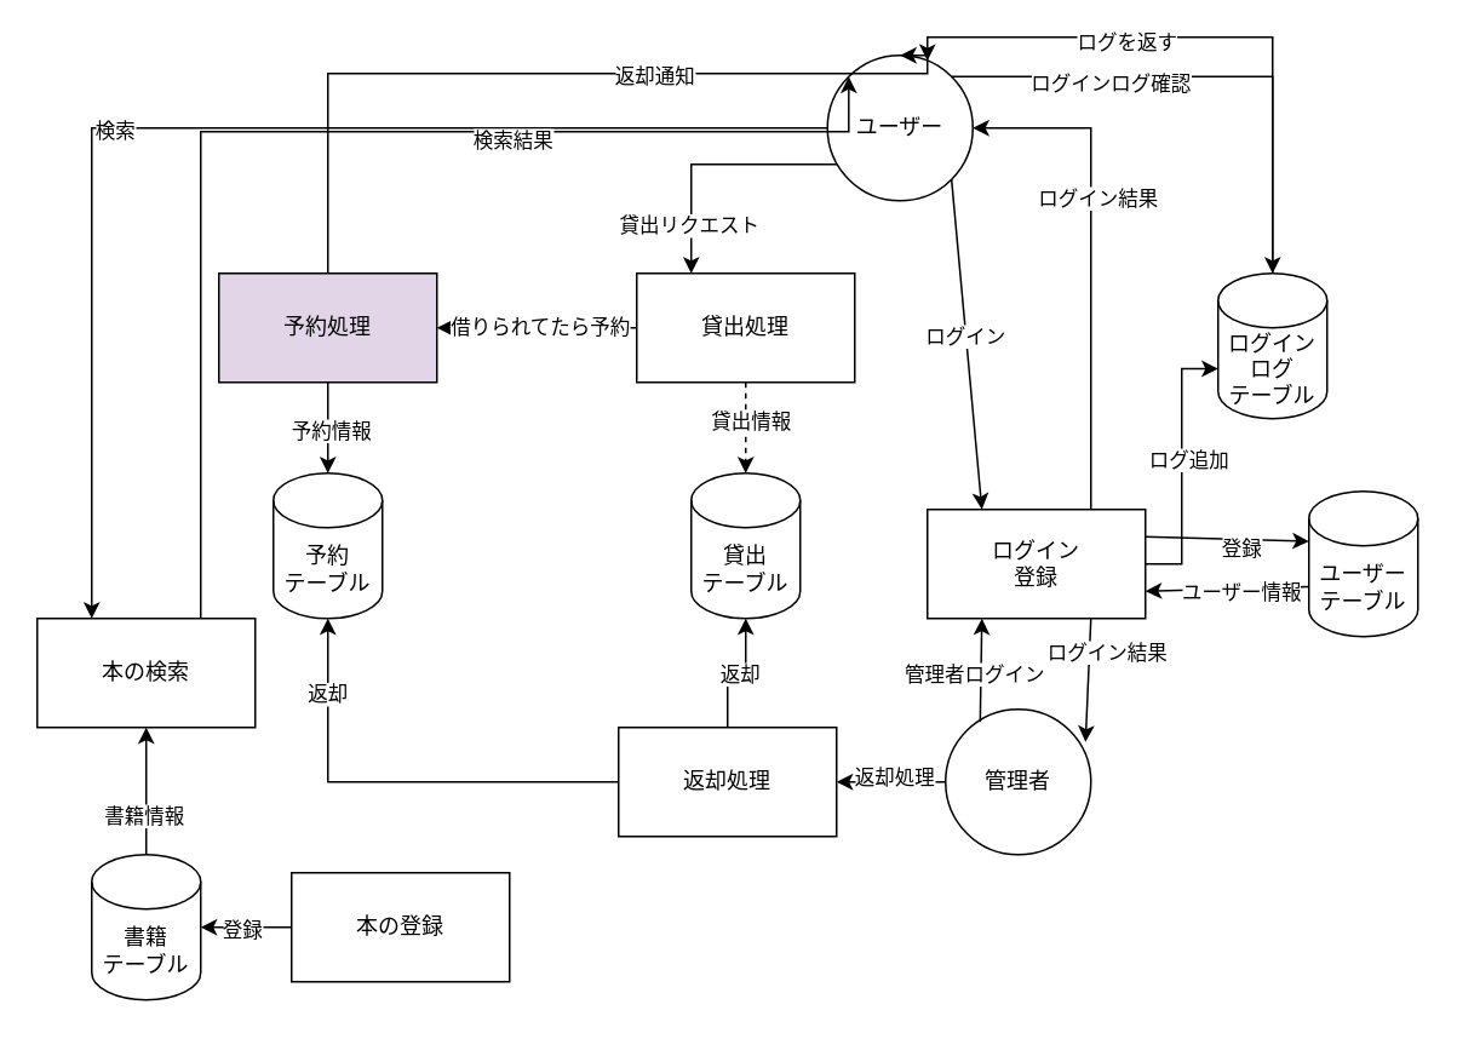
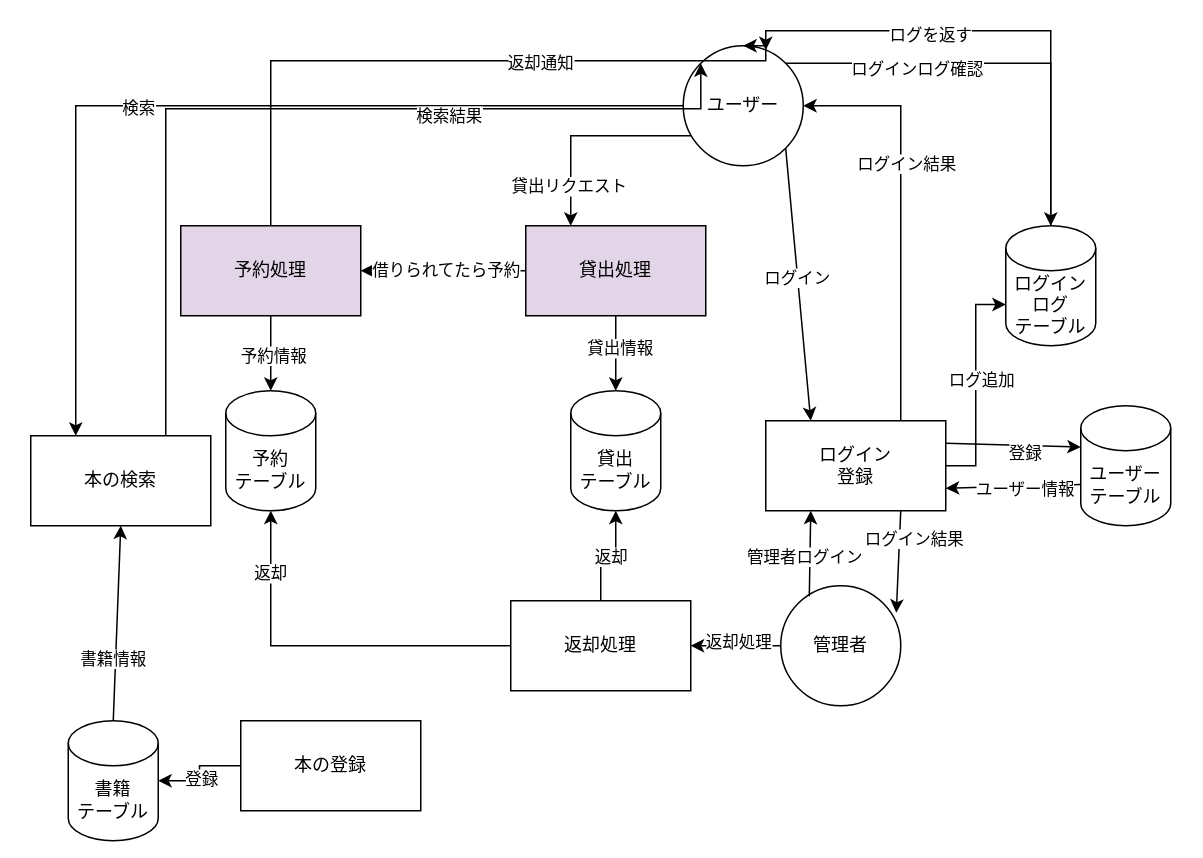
  <mxCell id="0" />
  <mxCell id="1" parent="0" />
  <mxCell id="2" style="edgeStyle=orthogonalEdgeStyle;rounded=0;orthogonalLoop=1;jettySize=auto;html=1;entryX=0.25;entryY=0;entryDx=0;entryDy=0;" edge="1" parent="1" source="6" target="12"><mxGeometry relative="1" as="geometry" /></mxCell>
  <mxCell id="3" value="検索" style="edgeLabel;html=1;align=center;verticalAlign=middle;resizable=0;points=[];" vertex="1" connectable="0" parent="2"><mxGeometry x="0.164" y="1" relative="1" as="geometry"><mxPoint as="offset" /></mxGeometry></mxCell>
  <mxCell id="4" style="edgeStyle=orthogonalEdgeStyle;rounded=0;orthogonalLoop=1;jettySize=auto;html=1;entryX=0.25;entryY=0;entryDx=0;entryDy=0;" edge="1" parent="1" source="6" target="42"><mxGeometry relative="1" as="geometry"><Array as="points"><mxPoint x="380" y="90" /></Array></mxGeometry></mxCell>
  <mxCell id="5" value="貸出リクエスト" style="edgeLabel;html=1;align=center;verticalAlign=middle;resizable=0;points=[];" vertex="1" connectable="0" parent="4"><mxGeometry x="0.63" y="-2" relative="1" as="geometry"><mxPoint as="offset" /></mxGeometry></mxCell>
  <mxCell id="6" value="ユーザー" style="ellipse;whiteSpace=wrap;html=1;aspect=fixed;" vertex="1" parent="1"><mxGeometry x="455" y="30" width="80" height="80" as="geometry" /></mxCell>
  <mxCell id="7" style="edgeStyle=orthogonalEdgeStyle;rounded=0;orthogonalLoop=1;jettySize=auto;html=1;entryX=1;entryY=0.5;entryDx=0;entryDy=0;" edge="1" parent="1" source="9" target="43"><mxGeometry relative="1" as="geometry" /></mxCell>
  <mxCell id="8" value="返却処理" style="edgeLabel;html=1;align=center;verticalAlign=middle;resizable=0;points=[];" vertex="1" connectable="0" parent="7"><mxGeometry x="-0.05" y="-3" relative="1" as="geometry"><mxPoint as="offset" /></mxGeometry></mxCell>
  <mxCell id="9" value="管理者" style="ellipse;whiteSpace=wrap;html=1;aspect=fixed;" vertex="1" parent="1"><mxGeometry x="520" y="390" width="80" height="80" as="geometry" /></mxCell>
  <mxCell id="10" style="edgeStyle=orthogonalEdgeStyle;rounded=0;orthogonalLoop=1;jettySize=auto;html=1;exitX=0.75;exitY=0;exitDx=0;exitDy=0;entryX=0;entryY=0;entryDx=0;entryDy=0;" edge="1" parent="1" source="12" target="6"><mxGeometry relative="1" as="geometry"><Array as="points"><mxPoint x="110" y="72" /></Array></mxGeometry></mxCell>
  <mxCell id="11" value="検索結果" style="edgeLabel;html=1;align=center;verticalAlign=middle;resizable=0;points=[];" vertex="1" connectable="0" parent="10"><mxGeometry x="0.342" y="-4" relative="1" as="geometry"><mxPoint as="offset" /></mxGeometry></mxCell>
- <mxCell id="12" value="本の検索" style="rounded=0;whiteSpace=wrap;html=1;" vertex="1" parent="1"><mxGeometry x="20" y="340" width="120" height="60" as="geometry" /></mxCell>
- <mxCell id="13" value="書籍&lt;div&gt;テーブル&lt;/div&gt;" style="shape=cylinder3;whiteSpace=wrap;html=1;boundedLbl=1;backgroundOutline=1;size=15;" vertex="1" parent="1"><mxGeometry x="50" y="470" width="60" height="80" as="geometry" /></mxCell>
+ <mxCell id="12" value="本の検索" style="rounded=0;whiteSpace=wrap;html=1;" vertex="1" parent="1"><mxGeometry x="20" y="290" width="120" height="60" as="geometry" /></mxCell>
+ <mxCell id="13" value="書籍&lt;div&gt;テーブル&lt;/div&gt;" style="shape=cylinder3;whiteSpace=wrap;html=1;boundedLbl=1;backgroundOutline=1;size=15;" vertex="1" parent="1"><mxGeometry x="45" y="480" width="60" height="80" as="geometry" /></mxCell>
  <mxCell id="14" value="ユーザー&lt;div&gt;テーブル&lt;/div&gt;" style="shape=cylinder3;whiteSpace=wrap;html=1;boundedLbl=1;backgroundOutline=1;size=15;" vertex="1" parent="1"><mxGeometry x="720" y="270" width="60" height="80" as="geometry" /></mxCell>
  <mxCell id="15" value="貸出&lt;div&gt;テーブル&lt;/div&gt;" style="shape=cylinder3;whiteSpace=wrap;html=1;boundedLbl=1;backgroundOutline=1;size=15;" vertex="1" parent="1"><mxGeometry x="380" y="260" width="60" height="80" as="geometry" /></mxCell>
  <mxCell id="16" value="予約&lt;div&gt;テーブル&lt;/div&gt;" style="shape=cylinder3;whiteSpace=wrap;html=1;boundedLbl=1;backgroundOutline=1;size=15;" vertex="1" parent="1"><mxGeometry x="150" y="260" width="60" height="80" as="geometry" /></mxCell>
  <mxCell id="17" style="edgeStyle=orthogonalEdgeStyle;rounded=0;orthogonalLoop=1;jettySize=auto;html=1;" edge="1" parent="1" source="21" target="16"><mxGeometry relative="1" as="geometry" /></mxCell>
  <mxCell id="18" value="予約情報" style="edgeLabel;html=1;align=center;verticalAlign=middle;resizable=0;points=[];" vertex="1" connectable="0" parent="17"><mxGeometry x="0.04" y="1" relative="1" as="geometry"><mxPoint as="offset" /></mxGeometry></mxCell>
  <mxCell id="19" style="edgeStyle=orthogonalEdgeStyle;rounded=0;orthogonalLoop=1;jettySize=auto;html=1;entryX=0.5;entryY=0;entryDx=0;entryDy=0;" edge="1" parent="1" source="21" target="6"><mxGeometry relative="1" as="geometry"><Array as="points"><mxPoint x="180" y="40" /><mxPoint x="510" y="40" /></Array></mxGeometry></mxCell>
  <mxCell id="20" value="返却通知" style="edgeLabel;html=1;align=center;verticalAlign=middle;resizable=0;points=[];" vertex="1" connectable="0" parent="19"><mxGeometry x="0.243" y="-1" relative="1" as="geometry"><mxPoint as="offset" /></mxGeometry></mxCell>
  <mxCell id="21" value="予約処理" style="rounded=0;whiteSpace=wrap;html=1;fillColor=#e1d5e7;" vertex="1" parent="1"><mxGeometry x="120" y="150" width="120" height="60" as="geometry" /></mxCell>
  <mxCell id="22" style="edgeStyle=orthogonalEdgeStyle;rounded=0;orthogonalLoop=1;jettySize=auto;html=1;exitX=0.75;exitY=0;exitDx=0;exitDy=0;entryX=1;entryY=0.5;entryDx=0;entryDy=0;" edge="1" parent="1" source="24" target="6"><mxGeometry relative="1" as="geometry" /></mxCell>
  <mxCell id="23" value="ログイン結果" style="edgeLabel;html=1;align=center;verticalAlign=middle;resizable=0;points=[];" vertex="1" connectable="0" parent="22"><mxGeometry x="0.252" y="-3" relative="1" as="geometry"><mxPoint as="offset" /></mxGeometry></mxCell>
  <mxCell id="24" value="ログイン&lt;br&gt;登録" style="rounded=0;whiteSpace=wrap;html=1;" vertex="1" parent="1"><mxGeometry x="510" y="280" width="120" height="60" as="geometry" /></mxCell>
  <mxCell id="25" value="" style="endArrow=classic;html=1;rounded=0;exitX=1;exitY=1;exitDx=0;exitDy=0;entryX=0.25;entryY=0;entryDx=0;entryDy=0;" edge="1" parent="1" source="6" target="24"><mxGeometry width="50" height="50" relative="1" as="geometry"><mxPoint x="570" y="410" as="sourcePoint" /><mxPoint x="620" y="360" as="targetPoint" /></mxGeometry></mxCell>
  <mxCell id="26" value="ログイン" style="edgeLabel;html=1;align=center;verticalAlign=middle;resizable=0;points=[];" vertex="1" connectable="0" parent="25"><mxGeometry x="-0.055" y="-1" relative="1" as="geometry"><mxPoint as="offset" /></mxGeometry></mxCell>
  <mxCell id="27" value="" style="endArrow=classic;html=1;rounded=0;exitX=1;exitY=0.25;exitDx=0;exitDy=0;entryX=0;entryY=0;entryDx=0;entryDy=27.5;entryPerimeter=0;" edge="1" parent="1" source="24" target="14"><mxGeometry width="50" height="50" relative="1" as="geometry"><mxPoint x="570" y="410" as="sourcePoint" /><mxPoint x="620" y="360" as="targetPoint" /></mxGeometry></mxCell>
  <mxCell id="28" value="登録" style="edgeLabel;html=1;align=center;verticalAlign=middle;resizable=0;points=[];" vertex="1" connectable="0" parent="27"><mxGeometry x="0.181" y="-5" relative="1" as="geometry"><mxPoint as="offset" /></mxGeometry></mxCell>
  <mxCell id="29" value="" style="endArrow=classic;html=1;rounded=0;exitX=0;exitY=0;exitDx=0;exitDy=52.5;exitPerimeter=0;entryX=1;entryY=0.75;entryDx=0;entryDy=0;" edge="1" parent="1" source="14" target="24"><mxGeometry width="50" height="50" relative="1" as="geometry"><mxPoint x="690" y="350" as="sourcePoint" /><mxPoint x="630" y="380" as="targetPoint" /></mxGeometry></mxCell>
  <mxCell id="30" value="ユーザー情報" style="edgeLabel;html=1;align=center;verticalAlign=middle;resizable=0;points=[];" vertex="1" connectable="0" parent="29"><mxGeometry x="-0.154" y="2" relative="1" as="geometry"><mxPoint as="offset" /></mxGeometry></mxCell>
  <mxCell id="31" value="" style="endArrow=classic;html=1;rounded=0;exitX=0.238;exitY=0.088;exitDx=0;exitDy=0;entryX=0.25;entryY=1;entryDx=0;entryDy=0;exitPerimeter=0;" edge="1" parent="1" source="9" target="24"><mxGeometry width="50" height="50" relative="1" as="geometry"><mxPoint x="730" y="430" as="sourcePoint" /><mxPoint x="780" y="380" as="targetPoint" /></mxGeometry></mxCell>
  <mxCell id="32" value="管理者ログイン" style="edgeLabel;html=1;align=center;verticalAlign=middle;resizable=0;points=[];" vertex="1" connectable="0" parent="31"><mxGeometry x="0.088" y="1" relative="1" as="geometry"><mxPoint x="-3" y="4" as="offset" /></mxGeometry></mxCell>
  <mxCell id="33" value="" style="endArrow=classic;html=1;rounded=0;exitX=0.75;exitY=1;exitDx=0;exitDy=0;entryX=0.963;entryY=0.225;entryDx=0;entryDy=0;entryPerimeter=0;" edge="1" parent="1" source="24" target="9"><mxGeometry width="50" height="50" relative="1" as="geometry"><mxPoint x="739" y="467" as="sourcePoint" /><mxPoint x="550" y="350" as="targetPoint" /></mxGeometry></mxCell>
  <mxCell id="34" value="ログイン結果" style="edgeLabel;html=1;align=center;verticalAlign=middle;resizable=0;points=[];" vertex="1" connectable="0" parent="33"><mxGeometry x="-0.163" y="4" relative="1" as="geometry"><mxPoint x="6" y="-10" as="offset" /></mxGeometry></mxCell>
  <mxCell id="35" value="本の登録" style="rounded=0;whiteSpace=wrap;html=1;" vertex="1" parent="1"><mxGeometry x="160" y="480" width="120" height="60" as="geometry" /></mxCell>
  <mxCell id="36" value="" style="endArrow=classic;html=1;rounded=0;exitX=0.5;exitY=0;exitDx=0;exitDy=0;entryX=0.5;entryY=1;entryDx=0;entryDy=0;exitPerimeter=0;" edge="1" parent="1" source="13" target="12"><mxGeometry width="50" height="50" relative="1" as="geometry"><mxPoint x="120" y="410" as="sourcePoint" /><mxPoint x="111" y="484" as="targetPoint" /></mxGeometry></mxCell>
  <mxCell id="37" value="書籍情報" style="edgeLabel;html=1;align=center;verticalAlign=middle;resizable=0;points=[];" vertex="1" connectable="0" parent="36"><mxGeometry x="-0.366" y="2" relative="1" as="geometry"><mxPoint as="offset" /></mxGeometry></mxCell>
  <mxCell id="38" style="edgeStyle=orthogonalEdgeStyle;rounded=0;orthogonalLoop=1;jettySize=auto;html=1;entryX=1;entryY=0.5;entryDx=0;entryDy=0;entryPerimeter=0;" edge="1" parent="1" source="35" target="13"><mxGeometry relative="1" as="geometry" /></mxCell>
  <mxCell id="39" value="登録" style="edgeLabel;html=1;align=center;verticalAlign=middle;resizable=0;points=[];" vertex="1" connectable="0" parent="38"><mxGeometry x="0.12" y="1" relative="1" as="geometry"><mxPoint as="offset" /></mxGeometry></mxCell>
  <mxCell id="40" style="edgeStyle=orthogonalEdgeStyle;rounded=0;orthogonalLoop=1;jettySize=auto;html=1;entryX=1;entryY=0.5;entryDx=0;entryDy=0;" edge="1" parent="1" source="42" target="21"><mxGeometry relative="1" as="geometry" /></mxCell>
  <mxCell id="41" value="借りられてたら予約" style="edgeLabel;html=1;align=center;verticalAlign=middle;resizable=0;points=[];" vertex="1" connectable="0" parent="40"><mxGeometry x="-0.018" y="-1" relative="1" as="geometry"><mxPoint as="offset" /></mxGeometry></mxCell>
- <mxCell id="42" value="貸出処理" style="rounded=0;whiteSpace=wrap;html=1;" vertex="1" parent="1"><mxGeometry x="350" y="150" width="120" height="60" as="geometry" /></mxCell>
+ <mxCell id="42" value="貸出処理" style="rounded=0;whiteSpace=wrap;html=1;fillColor=#e1d5e7;" vertex="1" parent="1"><mxGeometry x="350" y="150" width="120" height="60" as="geometry" /></mxCell>
  <mxCell id="43" value="返却処理" style="rounded=0;whiteSpace=wrap;html=1;" vertex="1" parent="1"><mxGeometry x="340" y="400" width="120" height="60" as="geometry" /></mxCell>
  <mxCell id="44" style="edgeStyle=orthogonalEdgeStyle;rounded=0;orthogonalLoop=1;jettySize=auto;html=1;entryX=0.5;entryY=1;entryDx=0;entryDy=0;entryPerimeter=0;" edge="1" parent="1" source="43" target="15"><mxGeometry relative="1" as="geometry" /></mxCell>
  <mxCell id="45" value="返却" style="edgeLabel;html=1;align=center;verticalAlign=middle;resizable=0;points=[];" vertex="1" connectable="0" parent="44"><mxGeometry x="0.029" relative="1" as="geometry"><mxPoint as="offset" /></mxGeometry></mxCell>
  <mxCell id="46" style="edgeStyle=orthogonalEdgeStyle;rounded=0;orthogonalLoop=1;jettySize=auto;html=1;entryX=0.5;entryY=1;entryDx=0;entryDy=0;entryPerimeter=0;" edge="1" parent="1" source="43" target="16"><mxGeometry relative="1" as="geometry" /></mxCell>
  <mxCell id="47" value="返却" style="edgeLabel;html=1;align=center;verticalAlign=middle;resizable=0;points=[];" vertex="1" connectable="0" parent="46"><mxGeometry x="0.672" y="1" relative="1" as="geometry"><mxPoint as="offset" /></mxGeometry></mxCell>
- <mxCell id="48" style="edgeStyle=orthogonalEdgeStyle;rounded=0;orthogonalLoop=1;jettySize=auto;html=1;entryX=0.5;entryY=0;entryDx=0;entryDy=0;entryPerimeter=0;dashed=1;" edge="1" parent="1" source="42" target="15"><mxGeometry relative="1" as="geometry" /></mxCell>
+ <mxCell id="48" style="edgeStyle=orthogonalEdgeStyle;rounded=0;orthogonalLoop=1;jettySize=auto;html=1;entryX=0.5;entryY=0;entryDx=0;entryDy=0;entryPerimeter=0;" edge="1" parent="1" source="42" target="15"><mxGeometry relative="1" as="geometry" /></mxCell>
  <mxCell id="49" value="貸出情報" style="edgeLabel;html=1;align=center;verticalAlign=middle;resizable=0;points=[];" vertex="1" connectable="0" parent="48"><mxGeometry x="-0.16" y="2" relative="1" as="geometry"><mxPoint as="offset" /></mxGeometry></mxCell>
  <mxCell id="50" style="edgeStyle=orthogonalEdgeStyle;rounded=0;orthogonalLoop=1;jettySize=auto;html=1;" edge="1" parent="1" source="52" target="6"><mxGeometry relative="1" as="geometry"><Array as="points"><mxPoint x="700" y="20" /><mxPoint x="510" y="20" /></Array></mxGeometry></mxCell>
  <mxCell id="51" value="ログを返す" style="edgeLabel;html=1;align=center;verticalAlign=middle;resizable=0;points=[];" vertex="1" connectable="0" parent="50"><mxGeometry x="0.421" y="2" relative="1" as="geometry"><mxPoint x="26" as="offset" /></mxGeometry></mxCell>
  <mxCell id="52" value="ログインログ&lt;div&gt;テーブル&lt;/div&gt;" style="shape=cylinder3;whiteSpace=wrap;html=1;boundedLbl=1;backgroundOutline=1;size=15;" vertex="1" parent="1"><mxGeometry x="670" y="150" width="60" height="80" as="geometry" /></mxCell>
  <mxCell id="53" style="edgeStyle=orthogonalEdgeStyle;rounded=0;orthogonalLoop=1;jettySize=auto;html=1;entryX=0;entryY=0;entryDx=0;entryDy=52.5;entryPerimeter=0;" edge="1" parent="1" source="24" target="52"><mxGeometry relative="1" as="geometry" /></mxCell>
  <mxCell id="54" value="ログ追加" style="edgeLabel;html=1;align=center;verticalAlign=middle;resizable=0;points=[];" vertex="1" connectable="0" parent="53"><mxGeometry x="0.058" y="-3" relative="1" as="geometry"><mxPoint as="offset" /></mxGeometry></mxCell>
  <mxCell id="55" style="edgeStyle=orthogonalEdgeStyle;rounded=0;orthogonalLoop=1;jettySize=auto;html=1;exitX=1;exitY=0;exitDx=0;exitDy=0;entryX=0.5;entryY=0;entryDx=0;entryDy=0;entryPerimeter=0;" edge="1" parent="1" source="6" target="52"><mxGeometry relative="1" as="geometry" /></mxCell>
  <mxCell id="56" value="ログインログ確認" style="edgeLabel;html=1;align=center;verticalAlign=middle;resizable=0;points=[];" vertex="1" connectable="0" parent="55"><mxGeometry x="-0.386" y="-4" relative="1" as="geometry"><mxPoint as="offset" /></mxGeometry></mxCell>
